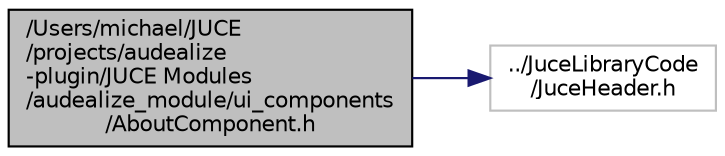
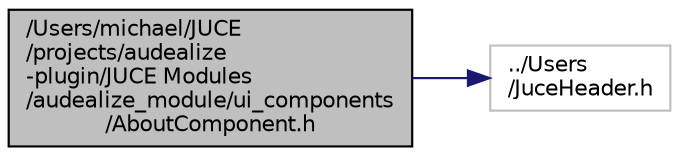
  digraph {
    rankdir=LR
    node [fontname=Helvetica fontsize=10 shape=record style=filled]
    n1 [color=black fillcolor=grey75 fontcolor=black height=0.2 label="/Users/michael/JUCE\l/projects/audealize\l-plugin/JUCE Modules\l/audealize_module/ui_components\l/AboutComponent.h" width=0.4]
-   n2 [color=grey75 fillcolor=white height=0.2 label="../JuceLibraryCode\l/JuceHeader.h" width=0.4]
+   n2 [color=grey75 fillcolor=white height=0.2 label="../Users\l/JuceHeader.h" width=0.4]
    n1 -> n2 [color=midnightblue fontname=Helvetica fontsize=10 labelfontname=Helvetica labelfontsize=10 style=solid]
  }
